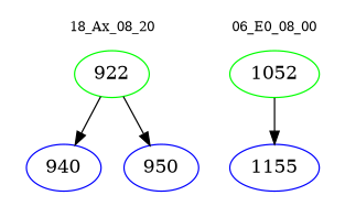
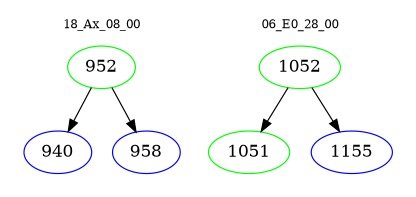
  digraph {
    node [color=green]
    edge [color=black]
-   n1 [label=922]
+   n1 [label=952]
    n2 [color=blue label=940]
-   n3 [color=blue label=950]
+   n3 [color=blue label=958]
    n4 [label=1052]
+   n5 [label=1051]
    n6 [color=blue label=1155]
    subgraph cluster_1 {
      color=white
      fontsize=10
-     label="18_Ax_08_20"
+     label="18_Ax_08_00"
      n1
      n2
      n3
    }
    subgraph cluster_2 {
      color=white
      fontsize=10
-     label="06_E0_08_00"
+     label="06_E0_28_00"
      n4
+     n5
      n6
    }
    n1 -> n2
    n1 -> n3
+   n4 -> n5
    n4 -> n6
  }
